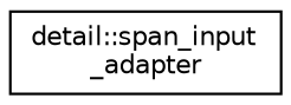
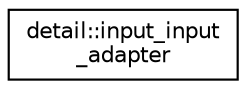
  digraph {
    rankdir=LR
-   n1 [color=black fillcolor=white fontname=Helvetica fontsize=10 height=0.2 label="detail::span_input\l_adapter" shape=record style=filled width=0.4]
+   n1 [color=black fillcolor=white fontname=Helvetica fontsize=10 height=0.2 label="detail::input_input\l_adapter" shape=record style=filled width=0.4]
  }
